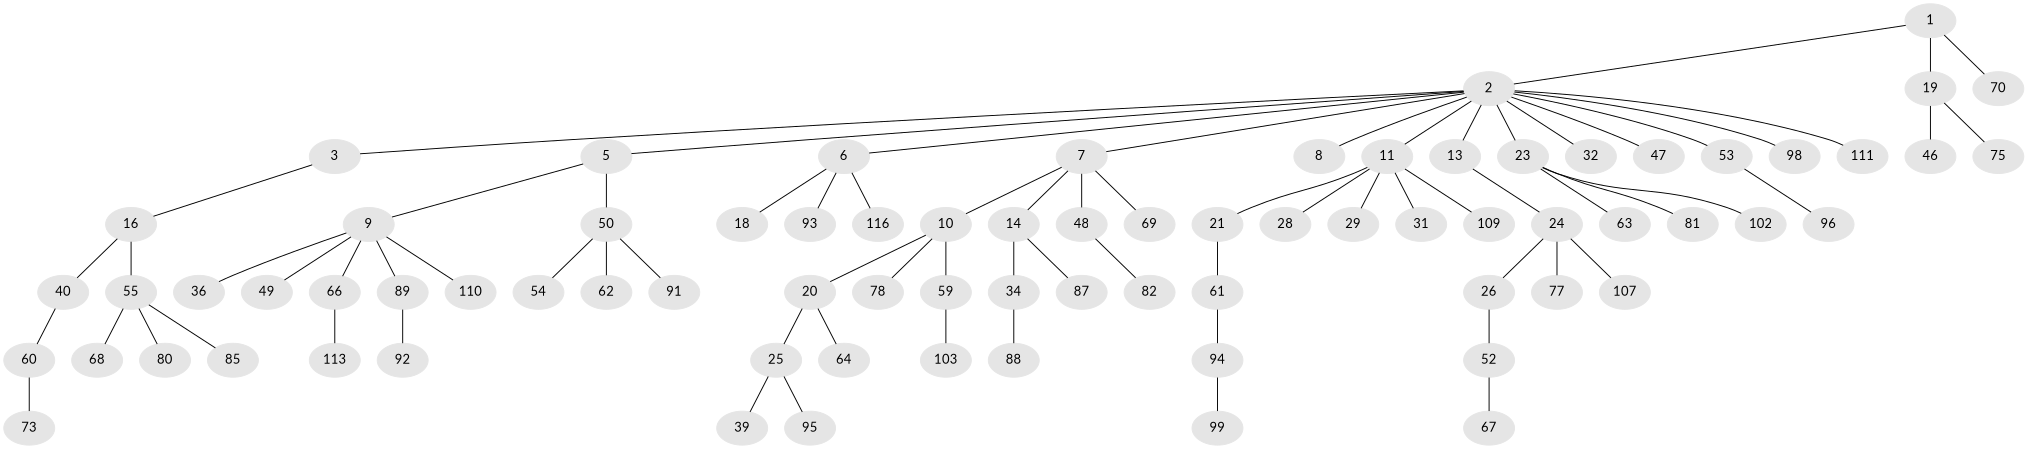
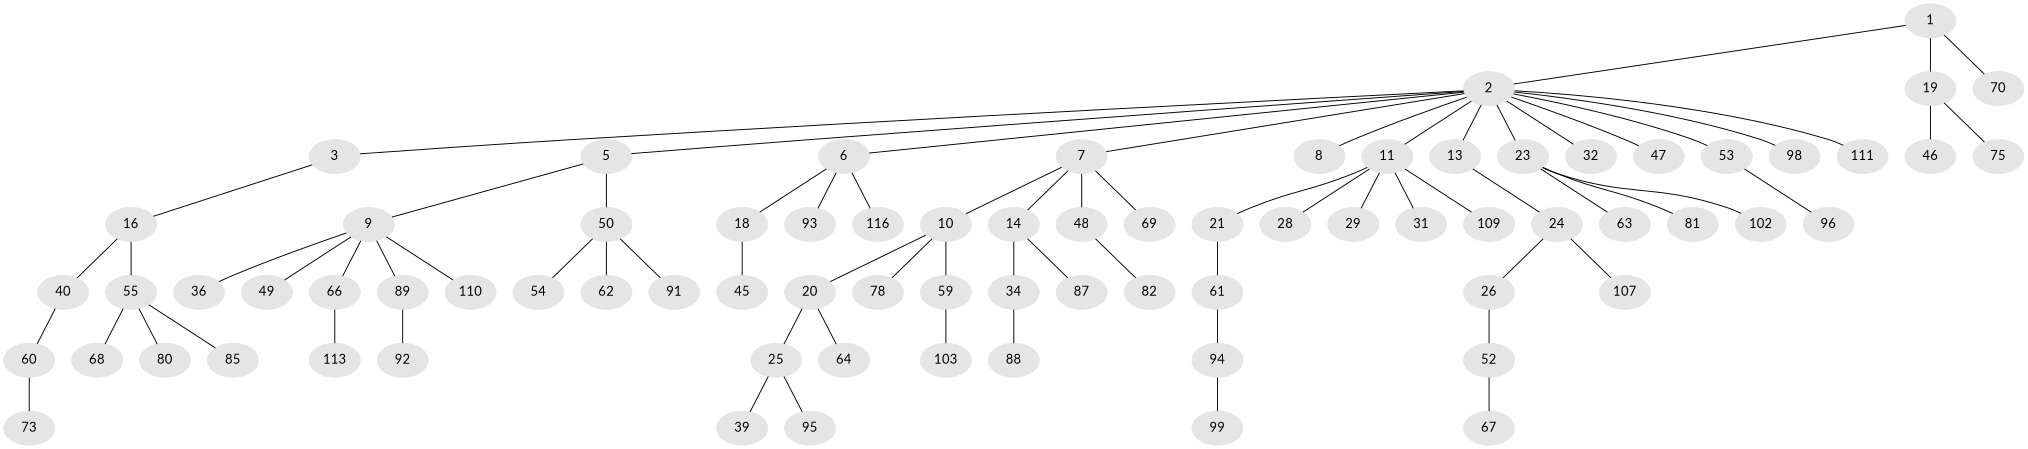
  graph {
    fontname=Lato
    node [color=gray90 fontname=Lato style=filled]
    edge [fontname=Lato]
    1 [super="+12"]
    2 [super="+4"]
    19 [super="+72"]
    70 [super="+104"]
    3
    5 [super="+90"]
    6 [super="+27"]
    7 [super="+79"]
    8
    11 [super="+17"]
    13
    23 [super="+30"]
    32 [super="+35"]
    47 [super="+76"]
    53 [super="+108"]
    98
    111
    46
    75
    16 [super="+22"]
    9 [super="+41"]
    50 [super="+51"]
    18 [super="+71"]
    93 [super="+101"]
    n25 [label=116]
    10 [super="+37"]
    14 [super="+15"]
    48 [super="+58"]
    69
    21
    28
    29
    31
    109
    24 [super="+44"]
    63
    81 [super="+83"]
    102
    96
    40 [super="+42"]
    55 [super="+65"]
    36 [super="+56"]
    49 [super="+57"]
    66 [super="+78"]
    89 [super="+100"]
    110
    54 [super="+105"]
    62 [super="+106"]
    91
+   45
    20
    n52 [label=78 super="+43"]
    59 [super="+97"]
    34 [super="+84"]
    87
    82
    113
    92
    25 [super="+33"]
    64 [super="+86"]
    103
    61
    26
-   77
    107
    88
    60
    68
    80
    85
    73
    39
    95
    94
    52 [super="+74"]
    67
    99 [super="+114"]
    1 -- 2
    1 -- 19
    1 -- 70
    2 -- 3
    2 -- 5
    2 -- 6
    2 -- 7
    2 -- 8
    2 -- 11
    2 -- 13
    2 -- 23
    2 -- 32
    2 -- 47
    2 -- 53
    2 -- 98
    2 -- 111
    19 -- 46
    19 -- 75
    3 -- 16
    5 -- 9
    5 -- 50
    6 -- 18
    6 -- 93
    6 -- n25
    7 -- 10
    7 -- 14
    7 -- 48
    7 -- 69
    11 -- 21
    11 -- 28
    11 -- 29
    11 -- 31
    11 -- 109
    13 -- 24
    23 -- 63
    23 -- 81
    23 -- 102
    53 -- 96
    16 -- 40
    16 -- 55
    9 -- 36
    9 -- 49
    9 -- 66
    9 -- 89
    9 -- 110
    50 -- 54
    50 -- 62
    50 -- 91
+   18 -- 45
    10 -- 20
    10 -- n52
    10 -- 59
    14 -- 34
    14 -- 87
    48 -- 82
    21 -- 61
    24 -- 26
-   24 -- 77
    24 -- 107
    40 -- 60
    55 -- 68
    55 -- 80
    55 -- 85
    66 -- 113
    89 -- 92
    20 -- 25
    20 -- 64
    59 -- 103
    34 -- 88
    25 -- 39
    25 -- 95
    61 -- 94
    26 -- 52
    60 -- 73
    94 -- 99
    52 -- 67
  }
